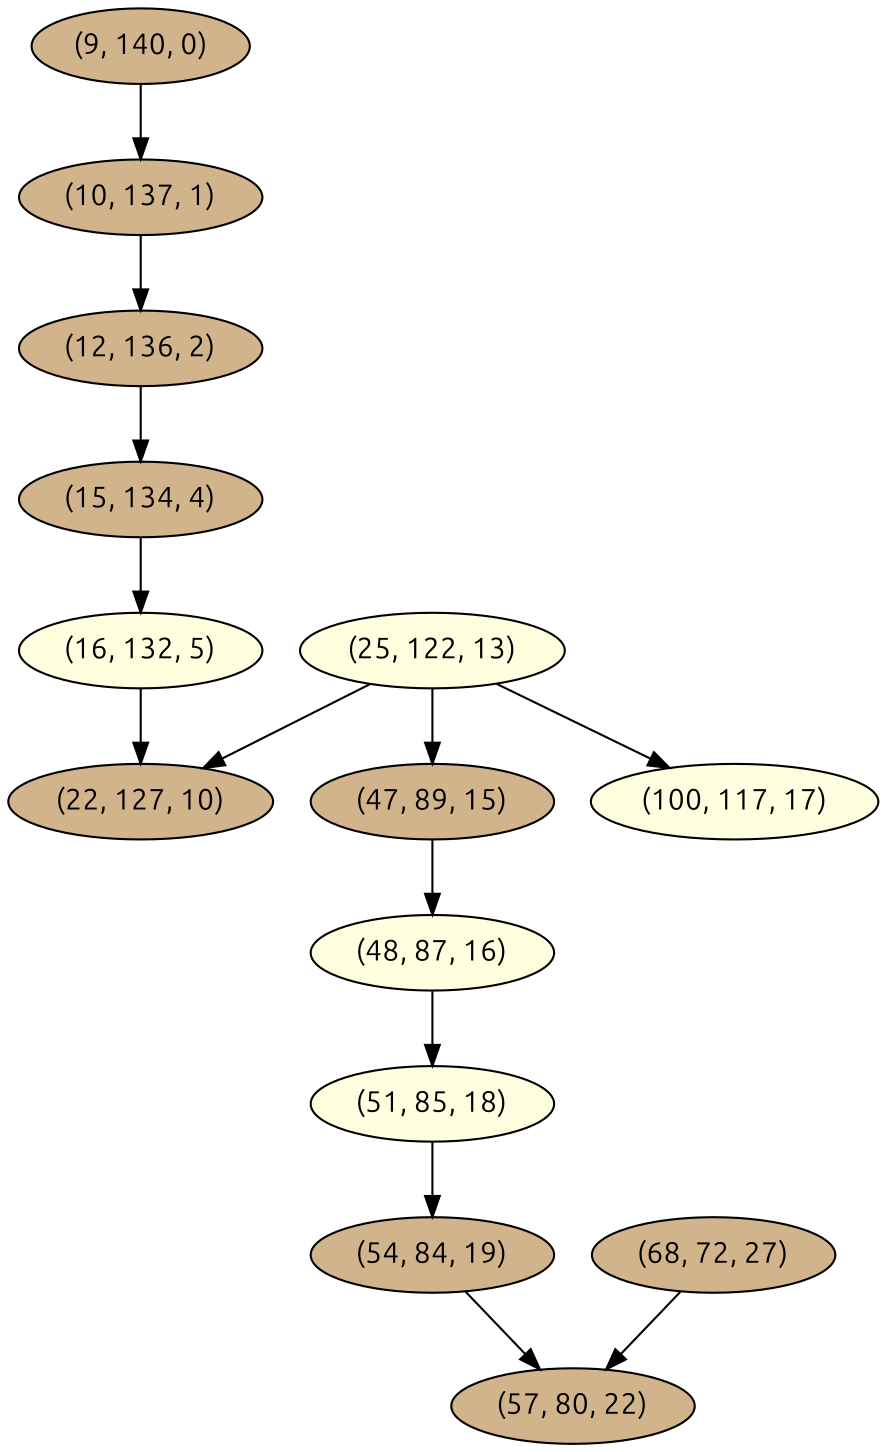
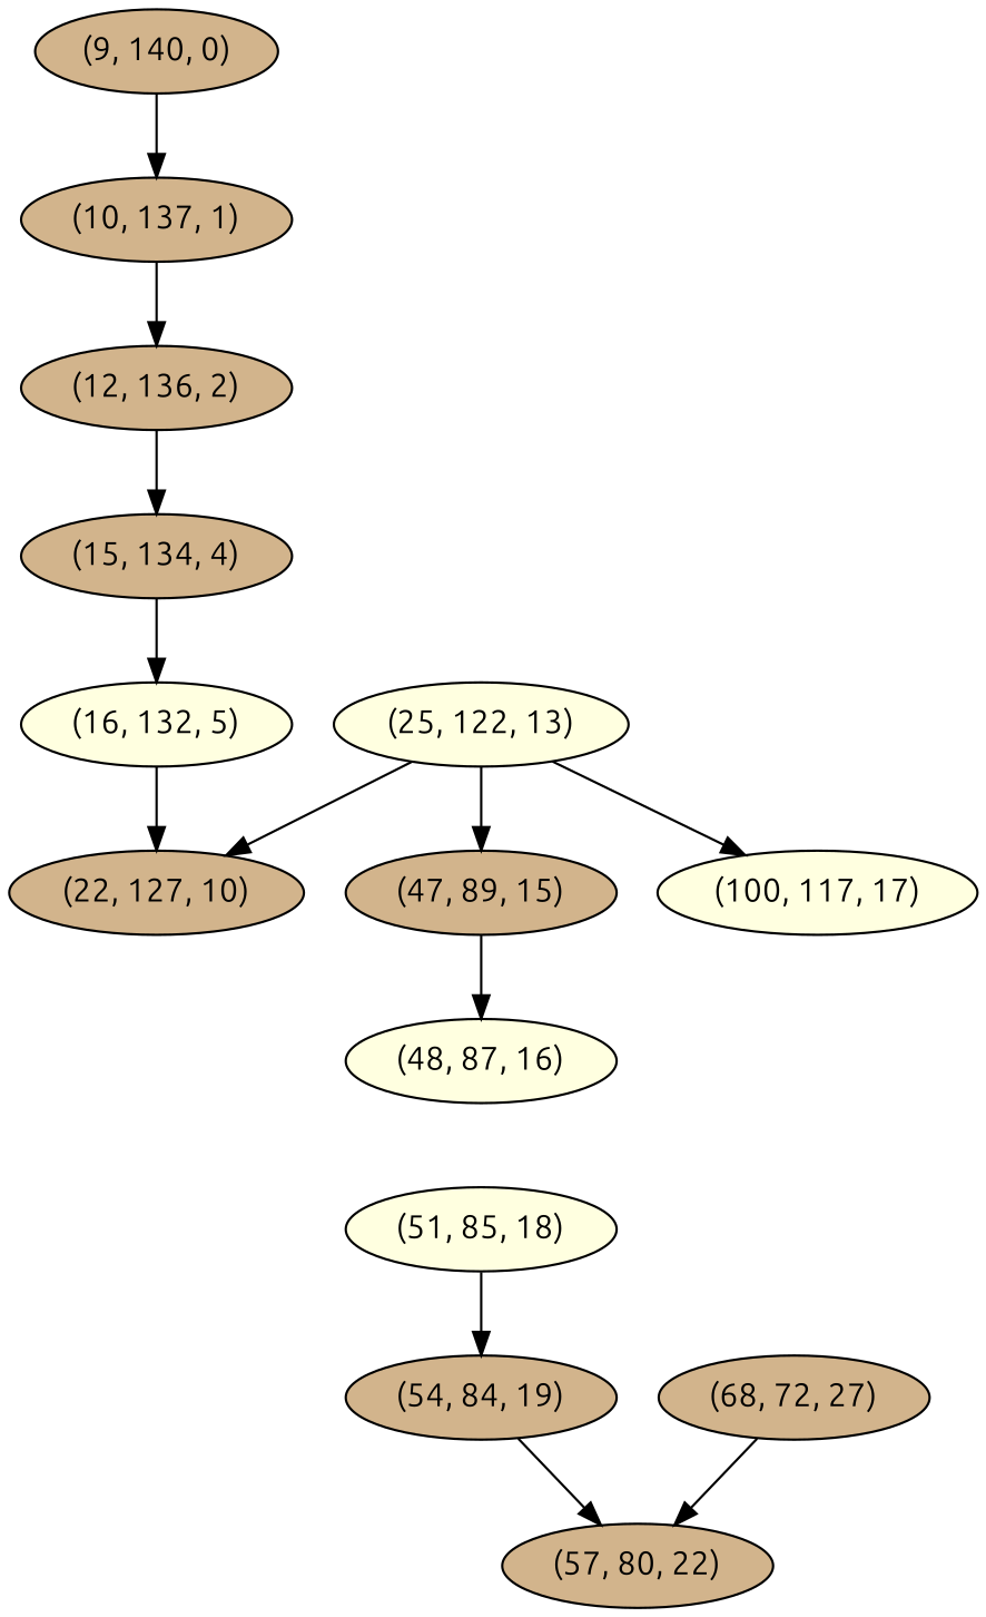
  digraph {
    fontname=Ubuntu
    node [fillcolor=tan fontname=Ubuntu style=filled]
    edge [fontname=Ubuntu]
    "(9, 140, 0)"
    "(10, 137, 1)"
    "(12, 136, 2)"
    "(15, 134, 4)"
    "(16, 132, 5)" [fillcolor=lightyellow]
    "(22, 127, 10)"
    "(25, 122, 13)" [fillcolor=lightyellow]
    "(47, 89, 15)"
    "(100, 117, 17)" [fillcolor=lightyellow]
    "(48, 87, 16)" [fillcolor=lightyellow]
    "(51, 85, 18)" [fillcolor=lightyellow]
    "(54, 84, 19)"
    "(57, 80, 22)"
    "(68, 72, 27)"
    "(9, 140, 0)" -> "(10, 137, 1)"
    "(10, 137, 1)" -> "(12, 136, 2)"
    "(12, 136, 2)" -> "(15, 134, 4)"
    "(15, 134, 4)" -> "(16, 132, 5)"
    "(16, 132, 5)" -> "(22, 127, 10)"
    "(25, 122, 13)" -> "(22, 127, 10)"
    "(25, 122, 13)" -> "(47, 89, 15)"
    "(25, 122, 13)" -> "(100, 117, 17)"
    "(47, 89, 15)" -> "(48, 87, 16)"
-   "(48, 87, 16)" -> "(51, 85, 18)"
    "(51, 85, 18)" -> "(54, 84, 19)"
    "(54, 84, 19)" -> "(57, 80, 22)"
    "(68, 72, 27)" -> "(57, 80, 22)"
  }
